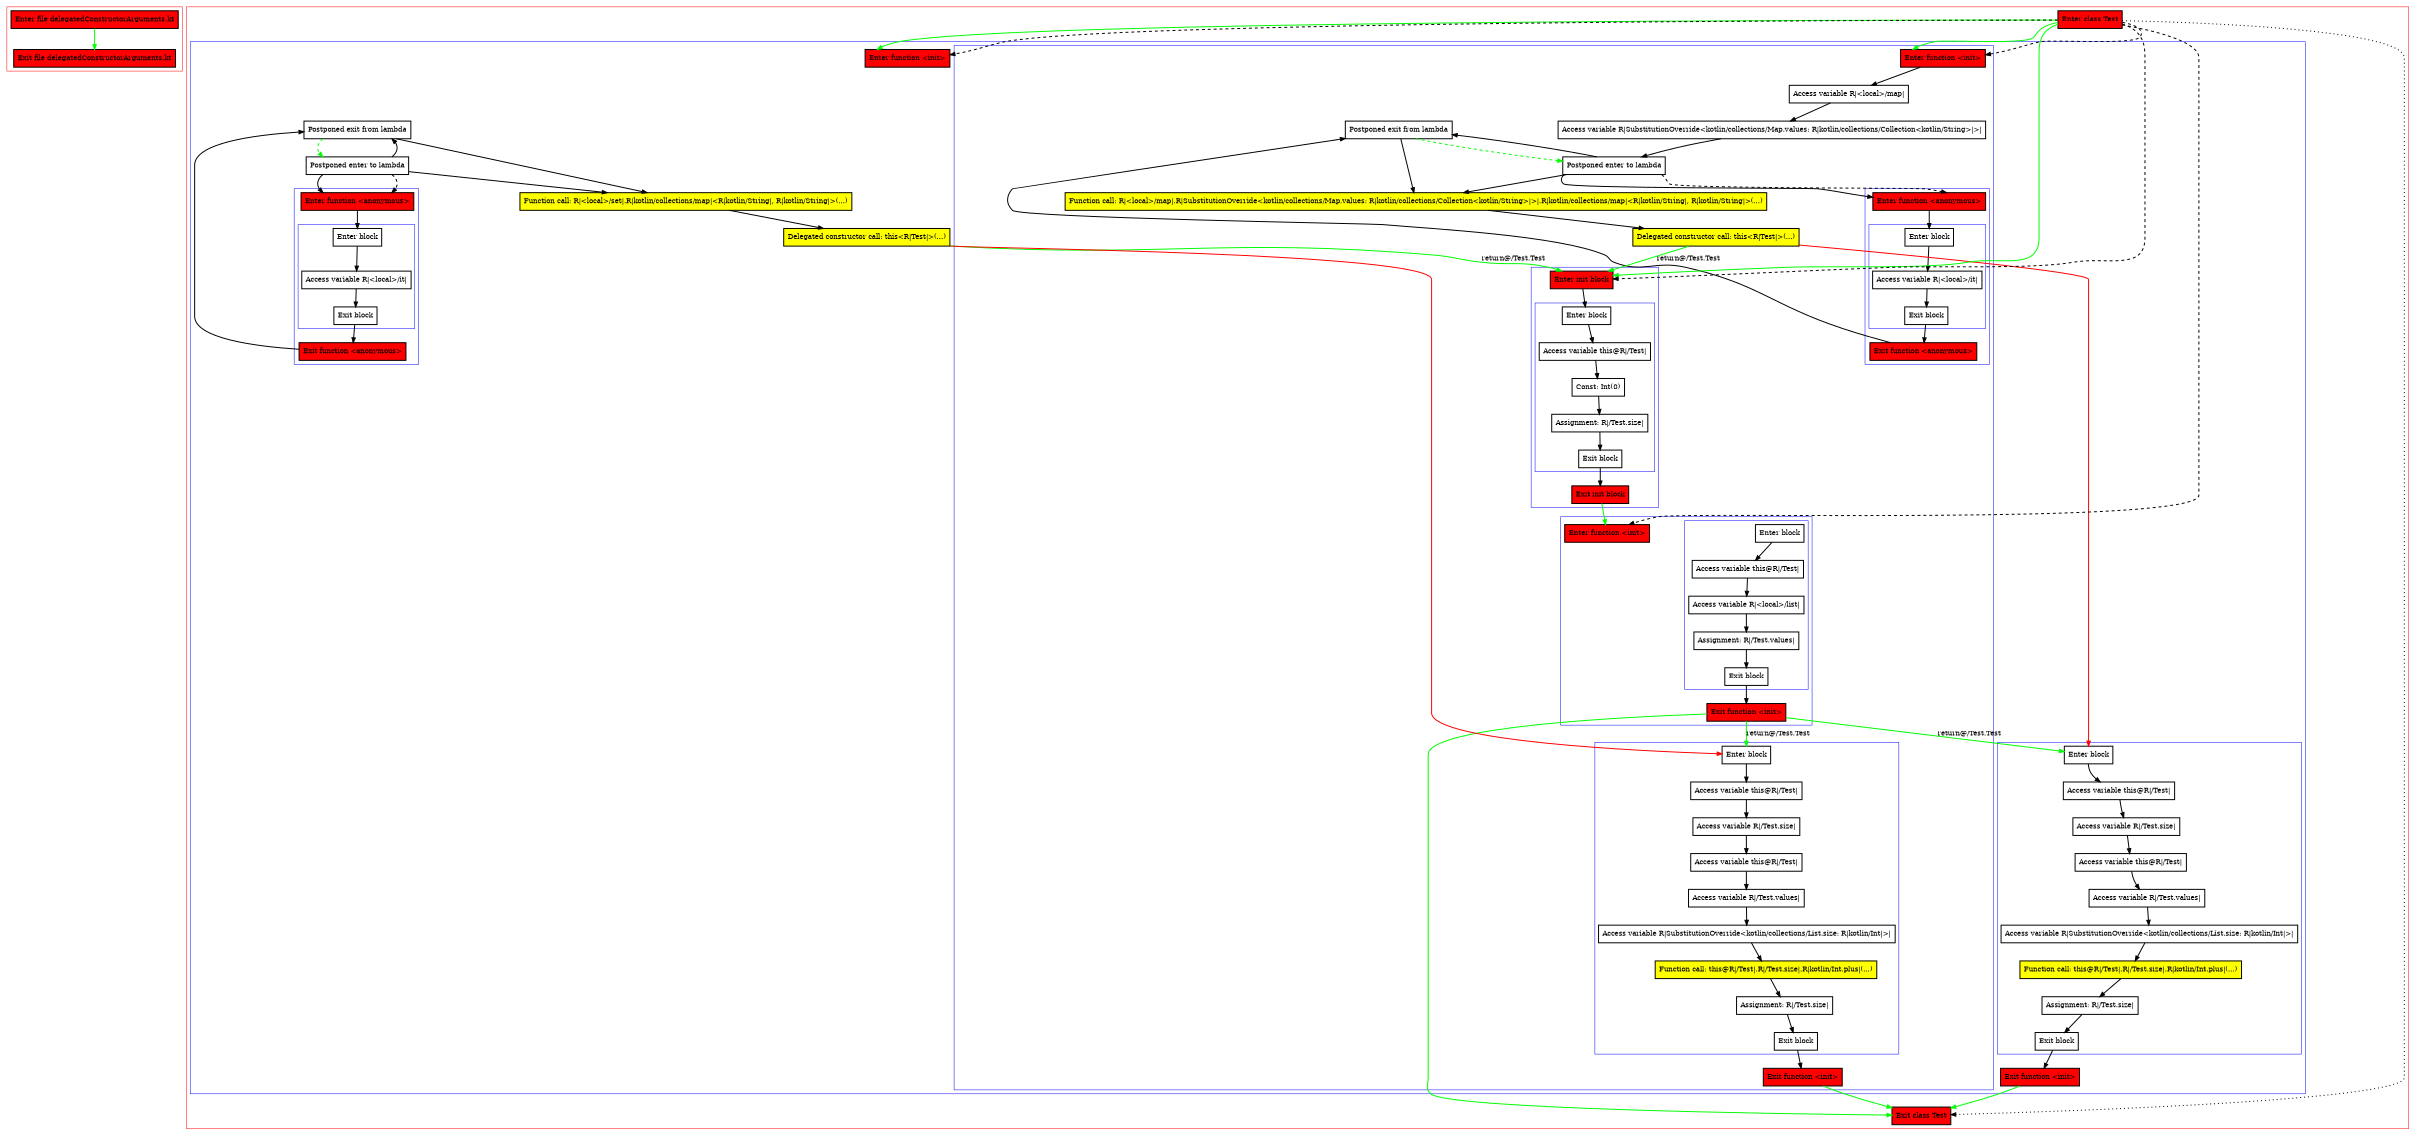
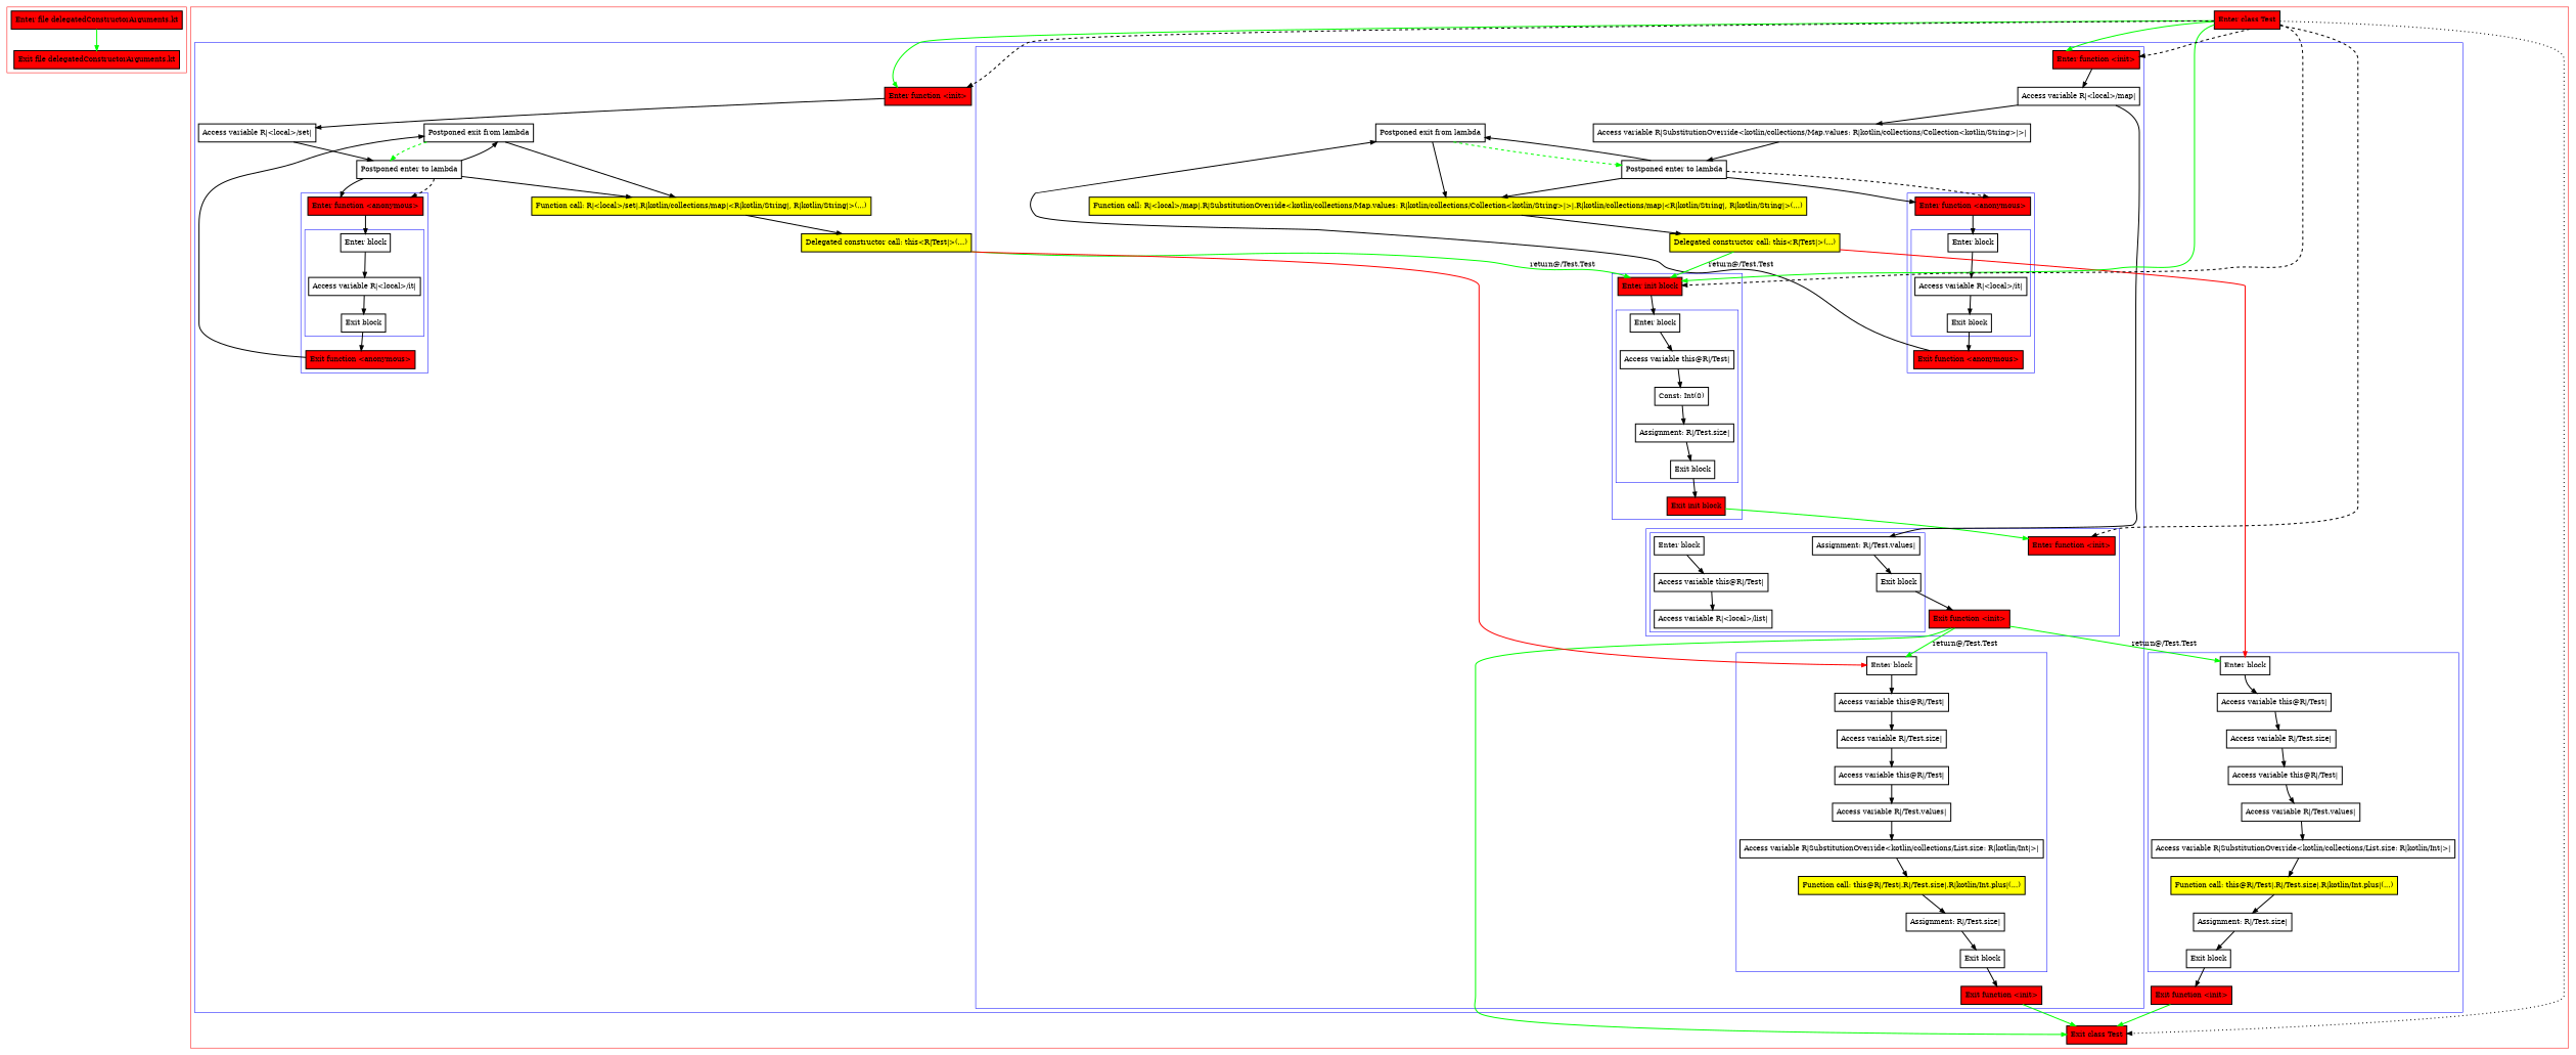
  digraph {
    nodesep=3
    node [penwidth=2 shape=box]
    edge [penwidth=2]
    n1 [fillcolor=red label="Enter file delegatedConstructorArguments.kt" style=filled]
    n2 [fillcolor=red label="Exit file delegatedConstructorArguments.kt" style=filled]
    n3 [label="Enter block"]
    n4 [label="Access variable R|<local>/it|"]
    n5 [label="Exit block"]
    n6 [fillcolor=red label="Enter function <anonymous>" style=filled]
    n7 [fillcolor=red label="Exit function <anonymous>" style=filled]
    n8 [label="Enter block"]
    n9 [label="Access variable R|<local>/it|"]
    n10 [label="Exit block"]
    n11 [fillcolor=red label="Enter function <anonymous>" style=filled]
    n12 [fillcolor=red label="Exit function <anonymous>" style=filled]
    n13 [label="Enter block"]
    n14 [label="Access variable this@R|/Test|"]
    n15 [label="Const: Int(0)"]
    n16 [label="Assignment: R|/Test.size|"]
    n17 [label="Exit block"]
    n18 [fillcolor=red label="Enter init block" style=filled]
    n19 [fillcolor=red label="Exit init block" style=filled]
    n20 [label="Enter block"]
    n21 [label="Access variable this@R|/Test|"]
    n22 [label="Access variable R|<local>/list|"]
    n23 [label="Assignment: R|/Test.values|"]
    n24 [label="Exit block"]
    n25 [fillcolor=red label="Enter function <init>" style=filled]
    n26 [fillcolor=red label="Exit function <init>" style=filled]
    n27 [label="Enter block"]
    n28 [label="Access variable this@R|/Test|"]
    n29 [label="Access variable R|/Test.size|"]
    n30 [label="Access variable this@R|/Test|"]
    n31 [label="Access variable R|/Test.values|"]
    n32 [label="Access variable R|SubstitutionOverride<kotlin/collections/List.size: R|kotlin/Int|>|"]
    n33 [fillcolor=yellow label="Function call: this@R|/Test|.R|/Test.size|.R|kotlin/Int.plus|(...)" style=filled]
    n34 [label="Assignment: R|/Test.size|"]
    n35 [label="Exit block"]
    n36 [fillcolor=red label="Enter function <init>" style=filled]
    n37 [label="Access variable R|<local>/map|"]
    n38 [label="Access variable R|SubstitutionOverride<kotlin/collections/Map.values: R|kotlin/collections/Collection<kotlin/String>|>|"]
    n39 [label="Postponed enter to lambda"]
    n40 [label="Postponed exit from lambda"]
    n41 [fillcolor=yellow label="Function call: R|<local>/map|.R|SubstitutionOverride<kotlin/collections/Map.values: R|kotlin/collections/Collection<kotlin/String>|>|.R|kotlin/collections/map|<R|kotlin/String|, R|kotlin/String|>(...)" style=filled]
    n42 [fillcolor=yellow label="Delegated constructor call: this<R|Test|>(...)" style=filled]
    n43 [fillcolor=red label="Exit function <init>" style=filled]
    n44 [label="Enter block"]
    n45 [label="Access variable this@R|/Test|"]
    n46 [label="Access variable R|/Test.size|"]
    n47 [label="Access variable this@R|/Test|"]
    n48 [label="Access variable R|/Test.values|"]
    n49 [label="Access variable R|SubstitutionOverride<kotlin/collections/List.size: R|kotlin/Int|>|"]
    n50 [fillcolor=yellow label="Function call: this@R|/Test|.R|/Test.size|.R|kotlin/Int.plus|(...)" style=filled]
    n51 [label="Assignment: R|/Test.size|"]
    n52 [label="Exit block"]
    n53 [fillcolor=red label="Enter function <init>" style=filled]
+   n54 [label="Access variable R|<local>/set|"]
    n55 [label="Postponed enter to lambda"]
    n56 [label="Postponed exit from lambda"]
    n57 [fillcolor=yellow label="Function call: R|<local>/set|.R|kotlin/collections/map|<R|kotlin/String|, R|kotlin/String|>(...)" style=filled]
    n58 [fillcolor=yellow label="Delegated constructor call: this<R|Test|>(...)" style=filled]
    n59 [fillcolor=red label="Exit function <init>" style=filled]
    n60 [fillcolor=red label="Enter class Test" style=filled]
    n61 [fillcolor=red label="Exit class Test" style=filled]
    subgraph cluster_1 {
      color=red
      n1
      n2
    }
    subgraph cluster_2 {
      color=red
      n60
      n61
      subgraph cluster_3 {
        color=blue
        n53
+       n54
        n55
        n56
        n57
        n58
        n59
        subgraph cluster_4 {
          color=blue
          n6
          n7
          subgraph cluster_5 {
            color=blue
            n3
            n4
            n5
          }
        }
        subgraph cluster_6 {
          color=blue
          n36
          n37
          n38
          n39
          n40
          n41
          n42
          n43
          subgraph cluster_7 {
            color=blue
            n11
            n12
            subgraph cluster_8 {
              color=blue
              n8
              n9
              n10
            }
          }
          subgraph cluster_9 {
            color=blue
            n18
            n19
            subgraph cluster_10 {
              color=blue
              n13
              n14
              n15
              n16
              n17
            }
          }
          subgraph cluster_11 {
            color=blue
            n25
            n26
            subgraph cluster_12 {
              color=blue
              n20
              n21
              n22
              n23
              n24
            }
          }
          subgraph cluster_13 {
            color=blue
            n27
            n28
            n29
            n30
            n31
            n32
            n33
            n34
            n35
          }
        }
        subgraph cluster_14 {
          color=blue
          n44
          n45
          n46
          n47
          n48
          n49
          n50
          n51
          n52
        }
      }
    }
    n1 -> n2 [color=green]
    n3 -> n4
    n4 -> n5
    n5 -> n7
    n6 -> n3
    n7 -> n56
    n8 -> n9
    n9 -> n10
    n10 -> n12
    n11 -> n8
    n12 -> n40
    n13 -> n14
    n14 -> n15
    n15 -> n16
    n16 -> n17
    n17 -> n19
    n18 -> n13
    n19 -> n25 [color=green]
    n20 -> n21
    n21 -> n22
-   n22 -> n23
+   n37 -> n23
    n23 -> n24
    n24 -> n26
    n26 -> n27 [color=green label="return@/Test.Test"]
    n26 -> n44 [color=green label="return@/Test.Test"]
    n26 -> n61 [color=green]
    n27 -> n28
    n28 -> n29
    n29 -> n30
    n30 -> n31
    n31 -> n32
    n32 -> n33
    n33 -> n34
    n34 -> n35
    n35 -> n43
    n36 -> n37
    n37 -> n38
    n38 -> n39
    n39 -> n11
    n39 -> n11 [style=dashed]
    n39 -> n40
    n39 -> n41
    n40 -> n39 [color=green style=dashed]
    n40 -> n41
    n41 -> n42
    n42 -> n18 [color=green label="return@/Test.Test"]
    n42 -> n44 [color=red]
    n43 -> n61 [color=green]
    n44 -> n45
    n45 -> n46
    n46 -> n47
    n47 -> n48
    n48 -> n49
    n49 -> n50
    n50 -> n51
    n51 -> n52
    n52 -> n59
+   n53 -> n54
+   n54 -> n55
    n55 -> n6
    n55 -> n6 [style=dashed]
    n55 -> n56
    n55 -> n57
    n56 -> n55 [color=green style=dashed]
    n56 -> n57
    n57 -> n58
    n58 -> n18 [color=green label="return@/Test.Test"]
    n58 -> n27 [color=red]
    n59 -> n61 [color=green]
    n60 -> n18 [color=green]
    n60 -> n18 [style=dashed]
    n60 -> n25 [style=dashed]
    n60 -> n36 [color=green]
    n60 -> n36 [style=dashed]
    n60 -> n53 [color=green]
    n60 -> n53 [style=dashed]
    n60 -> n61 [style=dotted]
  }
